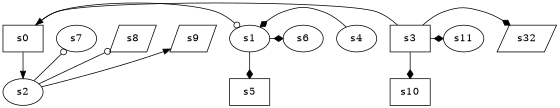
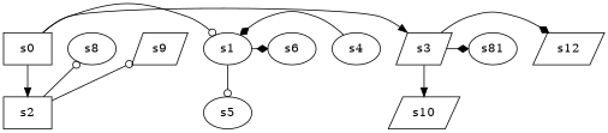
  digraph {
    node [player=1 shape=ellipse]
    edge [arrowhead=odot]
    s0 [shape=box]
    s1
-   s2
-   s3 [player=0 shape=box]
-   s5 [shape=box]
+   s2 [shape=box]
+   s3 [player=0 shape=parallelogram]
+   s5
    s6
-   s7 [player=0]
-   s8 [player=0 shape=parallelogram]
+   s8 [player=0]
    s9 [player=0 shape=parallelogram]
-   s10 [shape=box]
-   s11
-   s12 [player=0 shape=parallelogram label=s32]
+   s10 [shape=parallelogram]
+   s11 [label=s81]
+   s12 [player=0 shape=parallelogram]
    s4
    s0 -> s1 [constraint="time == 0 || time == 3 || time == 12"]
    s0 -> s2 [arrowhead=normal]
-   s3 -> s0 [arrowhead=normal constraint="time % 3 == 0 || time % 2 == 1"]
-   s1 -> s5 [arrowhead=diamond]
+   s0 -> s3 [arrowhead=normal constraint="time % 3 == 0 || time % 2 == 1"]
+   s1 -> s5
    s1 -> s6 [arrowhead=diamond constraint="!(time % 5 == 0)"]
-   s2 -> s7 [constraint="time % 5 == 4"]
    s2 -> s8 [constraint="time == 2 || time == 4 || time == 5 || time == 12"]
-   s2 -> s9 [arrowhead=normal constraint="time % 3 == 0 || time % 4 == 1"]
-   s3 -> s10 [arrowhead=diamond]
+   s2 -> s9 [constraint="time % 3 == 0 || time % 4 == 1"]
+   s3 -> s10 [arrowhead=normal]
    s3 -> s11 [arrowhead=diamond constraint="time % 2 == 0 || time % 4 == 1"]
    s3 -> s12 [arrowhead=diamond constraint="!(time % 4 == 0)"]
    s4 -> s1 [arrowhead=diamond constraint="time == 9 || time == 10 || time == 14"]
  }
